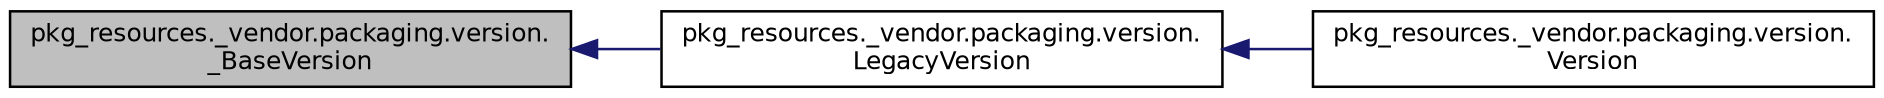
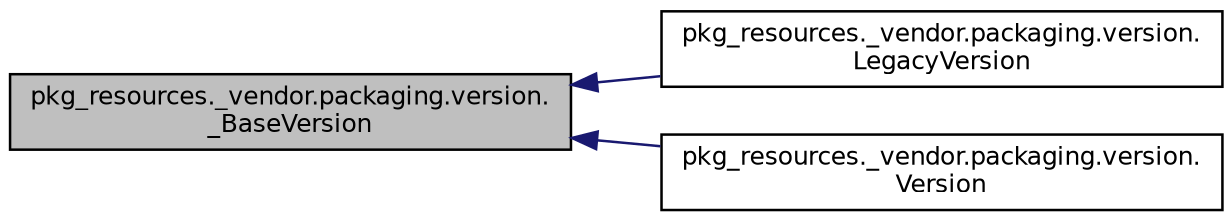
  digraph {
    rankdir=LR
    node [color=black fillcolor=white fontname=Helvetica fontsize=10 shape=record style=filled]
    edge [color=midnightblue dir=back fontname=Helvetica fontsize=10 labelfontname=Helvetica labelfontsize=10 style=solid]
    n1 [fillcolor=grey75 fontcolor=black height=0.2 label="pkg_resources._vendor.packaging.version.\l_BaseVersion" width=0.4]
    n2 [height=0.2 label="pkg_resources._vendor.packaging.version.\lLegacyVersion" width=0.4]
    n3 [height=0.2 label="pkg_resources._vendor.packaging.version.\lVersion" width=0.4]
    n1 -> n2
-   n2 -> n3
+   n1 -> n3
  }
